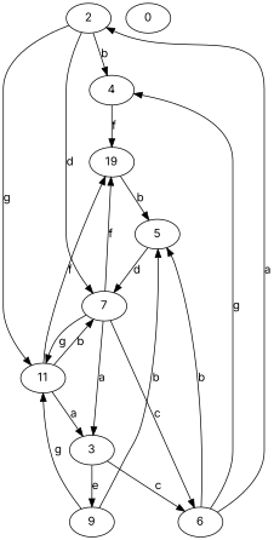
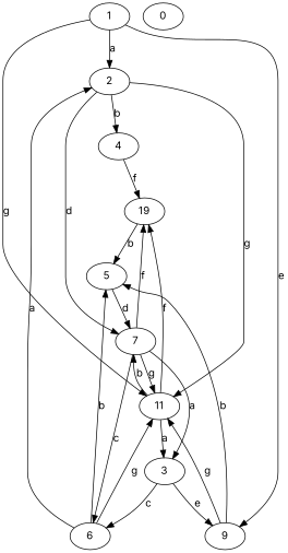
  strict digraph {
    fontname=Inter
    node [fontname=Inter]
    edge [fontname=Inter]
    2
    4
    7
    11
    n5 [label=19]
    3
    6
    9
    5
    0
+   1
    2 -> 4 [label=b]
    2 -> 7 [label=d]
    2 -> 11 [label=g]
    4 -> n5 [label=f]
    7 -> 11 [label=g]
    7 -> n5 [label=f]
    7 -> 3 [label=a]
    7 -> 6 [label=c]
    11 -> 7 [label=b]
    11 -> n5 [label=f]
    11 -> 3 [label=a]
    n5 -> 5 [label=b]
    3 -> 6 [label=c]
    3 -> 9 [label=e]
    6 -> 2 [label=a]
-   6 -> 4 [label=g]
+   6 -> 11 [label=g]
    6 -> 5 [label=b]
    9 -> 11 [label=g]
    9 -> 5 [label=b]
    5 -> 7 [label=d]
+   1 -> 2 [label=a]
+   1 -> 11 [label=g]
+   1 -> 9 [label=e]
  }
